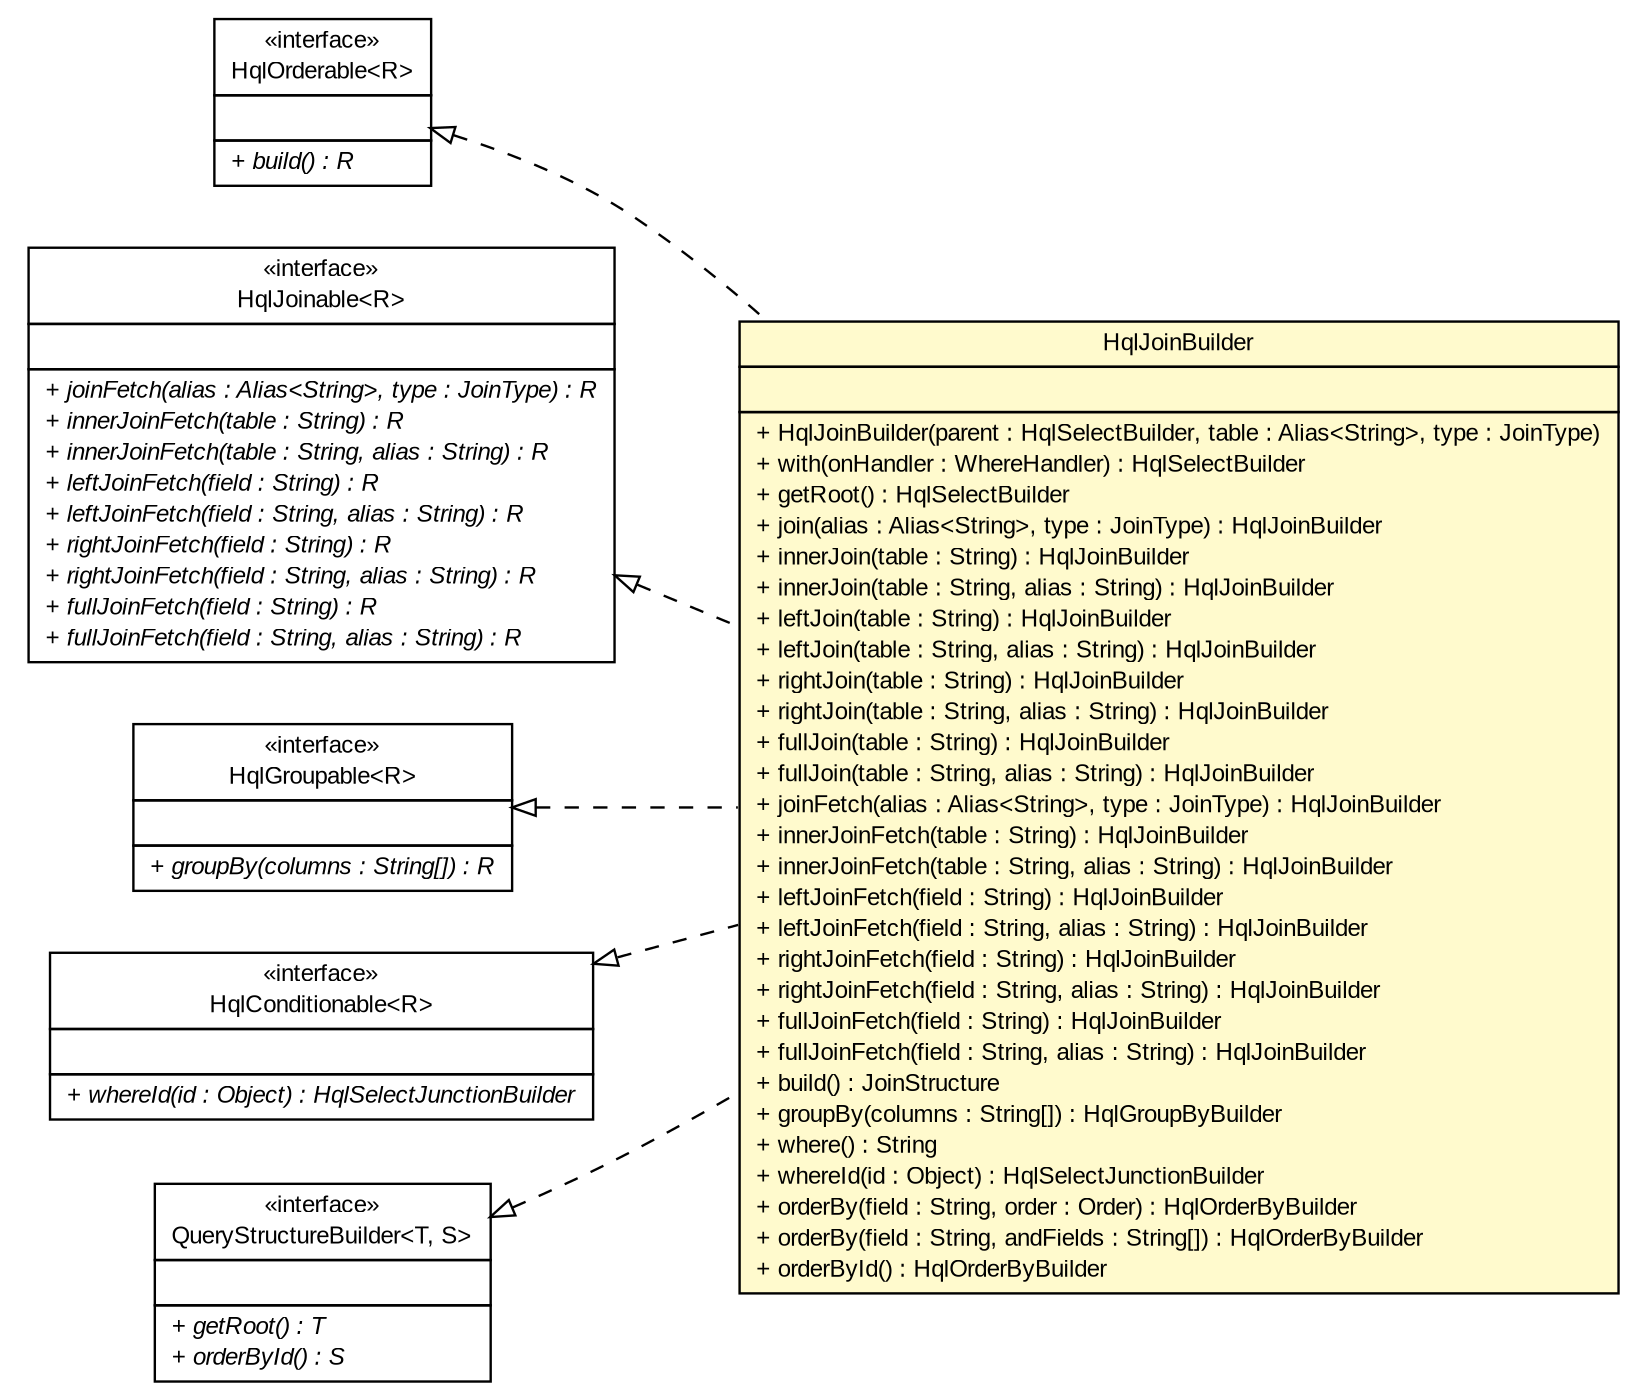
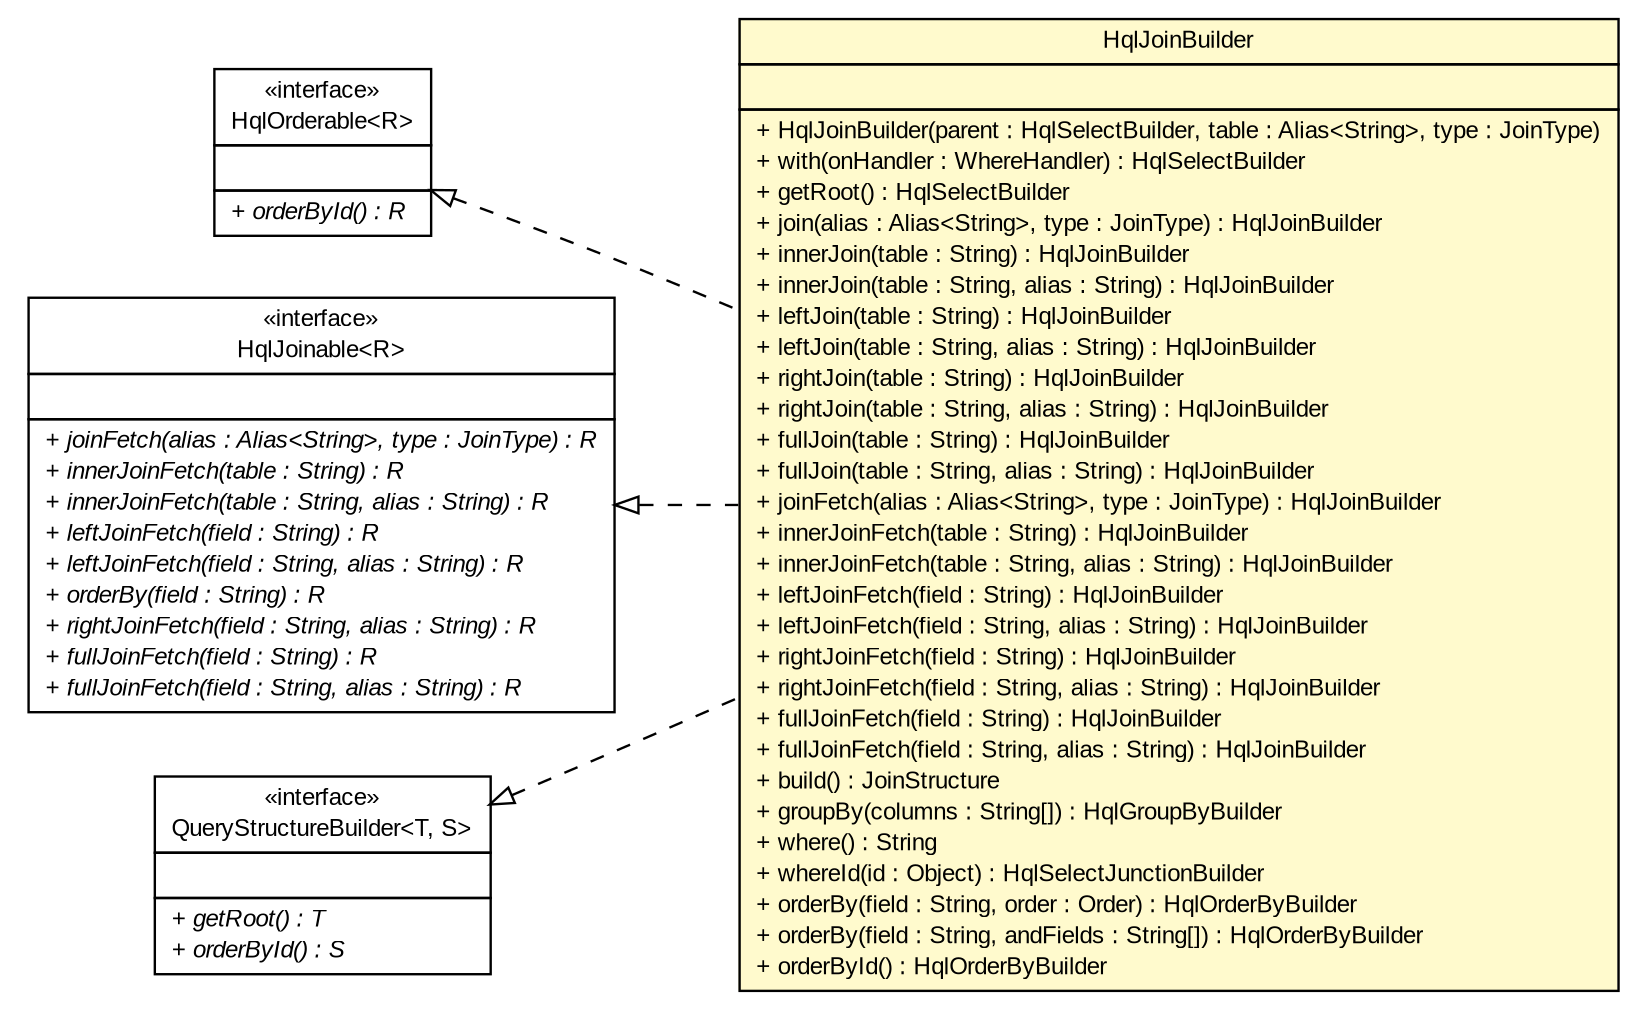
  digraph {
    nodesep=0.25
    rankdir=LR
    ranksep=0.5
    node [fontcolor=black fontname=arial fontsize=10.0 shape=plaintext]
    edge [arrowtail=empty dir=back fontname=arial fontsize=10 headport=p labelfontname=arial labelfontsize=10 style=dashed tailport=p]
    n1 [label=<<table title="br.gov.to.sefaz.persistence.query.builder.hql.select.join.HqlJoinBuilder" border="0" cellborder="1" cellspacing="0" cellpadding="2" port="p" bgcolor="lemonChiffon" href="./HqlJoinBuilder.html"> 		<tr><td><table border="0" cellspacing="0" cellpadding="1"> <tr><td align="center" balign="center"> HqlJoinBuilder </td></tr> 		</table></td></tr> 		<tr><td><table border="0" cellspacing="0" cellpadding="1"> <tr><td align="left" balign="left">  </td></tr> 		</table></td></tr> 		<tr><td><table border="0" cellspacing="0" cellpadding="1"> <tr><td align="left" balign="left"> + HqlJoinBuilder(parent : HqlSelectBuilder, table : Alias&lt;String&gt;, type : JoinType) </td></tr> <tr><td align="left" balign="left"> + with(onHandler : WhereHandler) : HqlSelectBuilder </td></tr> <tr><td align="left" balign="left"> + getRoot() : HqlSelectBuilder </td></tr> <tr><td align="left" balign="left"> + join(alias : Alias&lt;String&gt;, type : JoinType) : HqlJoinBuilder </td></tr> <tr><td align="left" balign="left"> + innerJoin(table : String) : HqlJoinBuilder </td></tr> <tr><td align="left" balign="left"> + innerJoin(table : String, alias : String) : HqlJoinBuilder </td></tr> <tr><td align="left" balign="left"> + leftJoin(table : String) : HqlJoinBuilder </td></tr> <tr><td align="left" balign="left"> + leftJoin(table : String, alias : String) : HqlJoinBuilder </td></tr> <tr><td align="left" balign="left"> + rightJoin(table : String) : HqlJoinBuilder </td></tr> <tr><td align="left" balign="left"> + rightJoin(table : String, alias : String) : HqlJoinBuilder </td></tr> <tr><td align="left" balign="left"> + fullJoin(table : String) : HqlJoinBuilder </td></tr> <tr><td align="left" balign="left"> + fullJoin(table : String, alias : String) : HqlJoinBuilder </td></tr> <tr><td align="left" balign="left"> + joinFetch(alias : Alias&lt;String&gt;, type : JoinType) : HqlJoinBuilder </td></tr> <tr><td align="left" balign="left"> + innerJoinFetch(table : String) : HqlJoinBuilder </td></tr> <tr><td align="left" balign="left"> + innerJoinFetch(table : String, alias : String) : HqlJoinBuilder </td></tr> <tr><td align="left" balign="left"> + leftJoinFetch(field : String) : HqlJoinBuilder </td></tr> <tr><td align="left" balign="left"> + leftJoinFetch(field : String, alias : String) : HqlJoinBuilder </td></tr> <tr><td align="left" balign="left"> + rightJoinFetch(field : String) : HqlJoinBuilder </td></tr> <tr><td align="left" balign="left"> + rightJoinFetch(field : String, alias : String) : HqlJoinBuilder </td></tr> <tr><td align="left" balign="left"> + fullJoinFetch(field : String) : HqlJoinBuilder </td></tr> <tr><td align="left" balign="left"> + fullJoinFetch(field : String, alias : String) : HqlJoinBuilder </td></tr> <tr><td align="left" balign="left"> + build() : JoinStructure </td></tr> <tr><td align="left" balign="left"> + groupBy(columns : String[]) : HqlGroupByBuilder </td></tr> <tr><td align="left" balign="left"> + where() : String </td></tr> <tr><td align="left" balign="left"> + whereId(id : Object) : HqlSelectJunctionBuilder </td></tr> <tr><td align="left" balign="left"> + orderBy(field : String, order : Order) : HqlOrderByBuilder </td></tr> <tr><td align="left" balign="left"> + orderBy(field : String, andFields : String[]) : HqlOrderByBuilder </td></tr> <tr><td align="left" balign="left"> + orderById() : HqlOrderByBuilder </td></tr> 		</table></td></tr> 		</table>>]
-   n2 [label=<<table title="br.gov.to.sefaz.persistence.query.builder.hql.select.signature.HqlOrderable" border="0" cellborder="1" cellspacing="0" cellpadding="2" port="p" href="../signature/HqlOrderable.html"> 		<tr><td><table border="0" cellspacing="0" cellpadding="1"> <tr><td align="center" balign="center"> &#171;interface&#187; </td></tr> <tr><td align="center" balign="center"> HqlOrderable&lt;R&gt; </td></tr> 		</table></td></tr> 		<tr><td><table border="0" cellspacing="0" cellpadding="1"> <tr><td align="left" balign="left">  </td></tr> 		</table></td></tr> 		<tr><td><table border="0" cellspacing="0" cellpadding="1"> <tr><td align="left" balign="left"><font face="arial italic" point-size="10.0"> + build() : R </font></td></tr> 		</table></td></tr> 		</table>>]
-   n3 [label=<<table title="br.gov.to.sefaz.persistence.query.builder.hql.select.signature.HqlJoinable" border="0" cellborder="1" cellspacing="0" cellpadding="2" port="p" href="../signature/HqlJoinable.html"> 		<tr><td><table border="0" cellspacing="0" cellpadding="1"> <tr><td align="center" balign="center"> &#171;interface&#187; </td></tr> <tr><td align="center" balign="center"> HqlJoinable&lt;R&gt; </td></tr> 		</table></td></tr> 		<tr><td><table border="0" cellspacing="0" cellpadding="1"> <tr><td align="left" balign="left">  </td></tr> 		</table></td></tr> 		<tr><td><table border="0" cellspacing="0" cellpadding="1"> <tr><td align="left" balign="left"><font face="arial italic" point-size="10.0"> + joinFetch(alias : Alias&lt;String&gt;, type : JoinType) : R </font></td></tr> <tr><td align="left" balign="left"><font face="arial italic" point-size="10.0"> + innerJoinFetch(table : String) : R </font></td></tr> <tr><td align="left" balign="left"><font face="arial italic" point-size="10.0"> + innerJoinFetch(table : String, alias : String) : R </font></td></tr> <tr><td align="left" balign="left"><font face="arial italic" point-size="10.0"> + leftJoinFetch(field : String) : R </font></td></tr> <tr><td align="left" balign="left"><font face="arial italic" point-size="10.0"> + leftJoinFetch(field : String, alias : String) : R </font></td></tr> <tr><td align="left" balign="left"><font face="arial italic" point-size="10.0"> + rightJoinFetch(field : String) : R </font></td></tr> <tr><td align="left" balign="left"><font face="arial italic" point-size="10.0"> + rightJoinFetch(field : String, alias : String) : R </font></td></tr> <tr><td align="left" balign="left"><font face="arial italic" point-size="10.0"> + fullJoinFetch(field : String) : R </font></td></tr> <tr><td align="left" balign="left"><font face="arial italic" point-size="10.0"> + fullJoinFetch(field : String, alias : String) : R </font></td></tr> 		</table></td></tr> 		</table>>]
-   n4 [label=<<table title="br.gov.to.sefaz.persistence.query.builder.hql.select.signature.HqlGroupable" border="0" cellborder="1" cellspacing="0" cellpadding="2" port="p" href="../signature/HqlGroupable.html"> 		<tr><td><table border="0" cellspacing="0" cellpadding="1"> <tr><td align="center" balign="center"> &#171;interface&#187; </td></tr> <tr><td align="center" balign="center"> HqlGroupable&lt;R&gt; </td></tr> 		</table></td></tr> 		<tr><td><table border="0" cellspacing="0" cellpadding="1"> <tr><td align="left" balign="left">  </td></tr> 		</table></td></tr> 		<tr><td><table border="0" cellspacing="0" cellpadding="1"> <tr><td align="left" balign="left"><font face="arial italic" point-size="10.0"> + groupBy(columns : String[]) : R </font></td></tr> 		</table></td></tr> 		</table>>]
-   n5 [label=<<table title="br.gov.to.sefaz.persistence.query.builder.hql.select.signature.HqlConditionable" border="0" cellborder="1" cellspacing="0" cellpadding="2" port="p" href="../signature/HqlConditionable.html"> 		<tr><td><table border="0" cellspacing="0" cellpadding="1"> <tr><td align="center" balign="center"> &#171;interface&#187; </td></tr> <tr><td align="center" balign="center"> HqlConditionable&lt;R&gt; </td></tr> 		</table></td></tr> 		<tr><td><table border="0" cellspacing="0" cellpadding="1"> <tr><td align="left" balign="left">  </td></tr> 		</table></td></tr> 		<tr><td><table border="0" cellspacing="0" cellpadding="1"> <tr><td align="left" balign="left"><font face="arial italic" point-size="10.0"> + whereId(id : Object) : HqlSelectJunctionBuilder </font></td></tr> 		</table></td></tr> 		</table>>]
+   n2 [label=<<table title="br.gov.to.sefaz.persistence.query.builder.hql.select.signature.HqlOrderable" border="0" cellborder="1" cellspacing="0" cellpadding="2" port="p" href="../signature/HqlOrderable.html"> 		<tr><td><table border="0" cellspacing="0" cellpadding="1"> <tr><td align="center" balign="center"> &#171;interface&#187; </td></tr> <tr><td align="center" balign="center"> HqlOrderable&lt;R&gt; </td></tr> 		</table></td></tr> 		<tr><td><table border="0" cellspacing="0" cellpadding="1"> <tr><td align="left" balign="left">  </td></tr> 		</table></td></tr> 		<tr><td><table border="0" cellspacing="0" cellpadding="1"> <tr><td align="left" balign="left"><font face="arial italic" point-size="10.0"> + orderById() : R </font></td></tr> 		</table></td></tr> 		</table>>]
+   n3 [label=<<table title="br.gov.to.sefaz.persistence.query.builder.hql.select.signature.HqlJoinable" border="0" cellborder="1" cellspacing="0" cellpadding="2" port="p" href="../signature/HqlJoinable.html"> 		<tr><td><table border="0" cellspacing="0" cellpadding="1"> <tr><td align="center" balign="center"> &#171;interface&#187; </td></tr> <tr><td align="center" balign="center"> HqlJoinable&lt;R&gt; </td></tr> 		</table></td></tr> 		<tr><td><table border="0" cellspacing="0" cellpadding="1"> <tr><td align="left" balign="left">  </td></tr> 		</table></td></tr> 		<tr><td><table border="0" cellspacing="0" cellpadding="1"> <tr><td align="left" balign="left"><font face="arial italic" point-size="10.0"> + joinFetch(alias : Alias&lt;String&gt;, type : JoinType) : R </font></td></tr> <tr><td align="left" balign="left"><font face="arial italic" point-size="10.0"> + innerJoinFetch(table : String) : R </font></td></tr> <tr><td align="left" balign="left"><font face="arial italic" point-size="10.0"> + innerJoinFetch(table : String, alias : String) : R </font></td></tr> <tr><td align="left" balign="left"><font face="arial italic" point-size="10.0"> + leftJoinFetch(field : String) : R </font></td></tr> <tr><td align="left" balign="left"><font face="arial italic" point-size="10.0"> + leftJoinFetch(field : String, alias : String) : R </font></td></tr> <tr><td align="left" balign="left"><font face="arial italic" point-size="10.0"> + orderBy(field : String) : R </font></td></tr> <tr><td align="left" balign="left"><font face="arial italic" point-size="10.0"> + rightJoinFetch(field : String, alias : String) : R </font></td></tr> <tr><td align="left" balign="left"><font face="arial italic" point-size="10.0"> + fullJoinFetch(field : String) : R </font></td></tr> <tr><td align="left" balign="left"><font face="arial italic" point-size="10.0"> + fullJoinFetch(field : String, alias : String) : R </font></td></tr> 		</table></td></tr> 		</table>>]
    n6 [label=<<table title="br.gov.to.sefaz.persistence.query.builder.QueryStructureBuilder" border="0" cellborder="1" cellspacing="0" cellpadding="2" port="p" href="../../../QueryStructureBuilder.html"> 		<tr><td><table border="0" cellspacing="0" cellpadding="1"> <tr><td align="center" balign="center"> &#171;interface&#187; </td></tr> <tr><td align="center" balign="center"> QueryStructureBuilder&lt;T, S&gt; </td></tr> 		</table></td></tr> 		<tr><td><table border="0" cellspacing="0" cellpadding="1"> <tr><td align="left" balign="left">  </td></tr> 		</table></td></tr> 		<tr><td><table border="0" cellspacing="0" cellpadding="1"> <tr><td align="left" balign="left"><font face="arial italic" point-size="10.0"> + getRoot() : T </font></td></tr> <tr><td align="left" balign="left"><font face="arial italic" point-size="10.0"> + orderById() : S </font></td></tr> 		</table></td></tr> 		</table>>]
    n2 -> n1
    n3 -> n1
-   n4 -> n1
-   n5 -> n1
    n6 -> n1
  }
